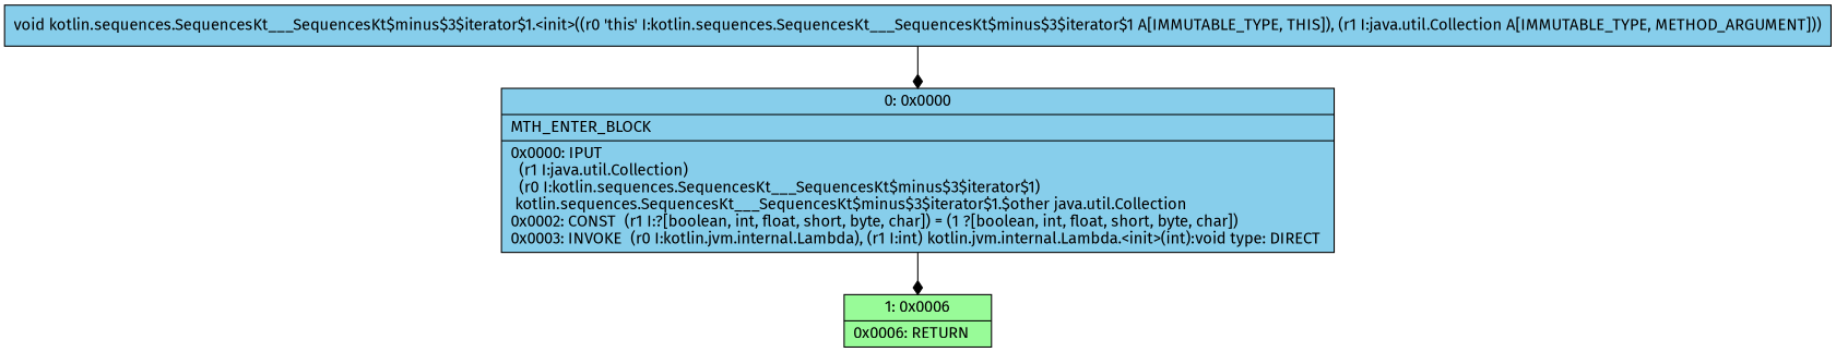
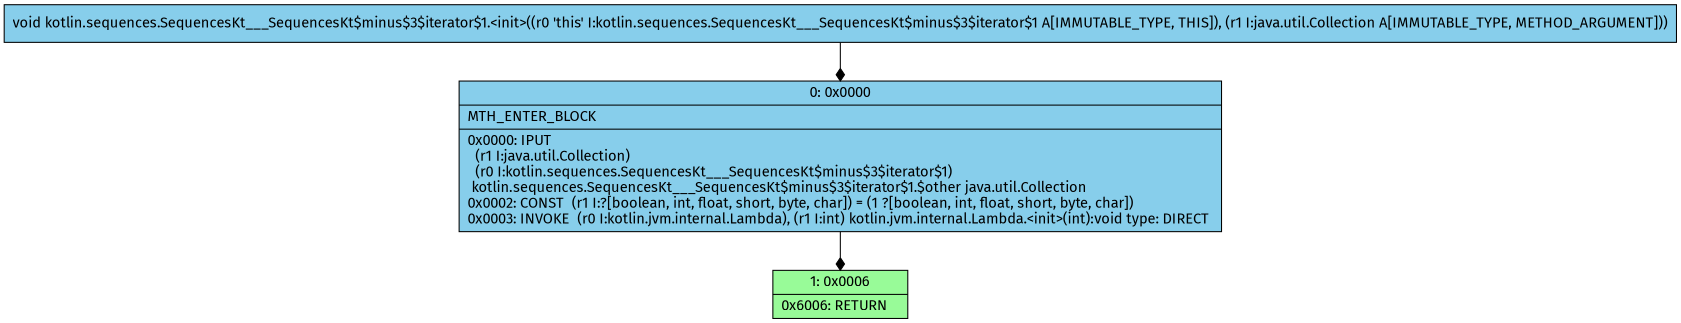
  digraph {
    fontname="Fira Sans"
    node [shape=record style=filled fillcolor=skyblue fontname="Fira Sans"]
    edge [arrowhead=diamond fontname="Fira Sans"]
    n1 [label="{0\:\ 0x0000|MTH_ENTER_BLOCK\l|0x0000: IPUT  \l  (r1 I:java.util.Collection)\l  (r0 I:kotlin.sequences.SequencesKt___SequencesKt$minus$3$iterator$1)\l kotlin.sequences.SequencesKt___SequencesKt$minus$3$iterator$1.$other java.util.Collection \l0x0002: CONST  (r1 I:?[boolean, int, float, short, byte, char]) = (1 ?[boolean, int, float, short, byte, char]) \l0x0003: INVOKE  (r0 I:kotlin.jvm.internal.Lambda), (r1 I:int) kotlin.jvm.internal.Lambda.\<init\>(int):void type: DIRECT \l}"]
-   n2 [label="{1\:\ 0x0006|0x0006: RETURN   \l}" fillcolor=palegreen]
+   n2 [label="{1\:\ 0x0006|0x6006: RETURN   \l}" fillcolor=palegreen]
    n3 [label="{void kotlin.sequences.SequencesKt___SequencesKt$minus$3$iterator$1.\<init\>((r0 'this' I:kotlin.sequences.SequencesKt___SequencesKt$minus$3$iterator$1 A[IMMUTABLE_TYPE, THIS]), (r1 I:java.util.Collection A[IMMUTABLE_TYPE, METHOD_ARGUMENT])) }"]
    n1 -> n2
    n3 -> n1
  }
